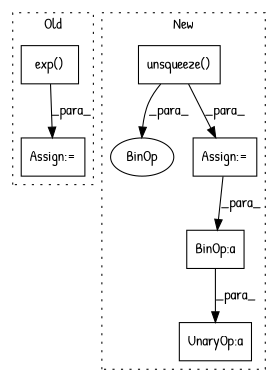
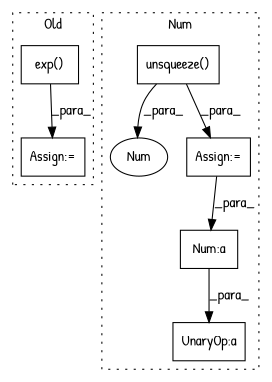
  digraph {
    fontname="Patrick Hand"
    node [a=75 fontname="Patrick Hand" l=3 shape=box]
    edge [fontname="Patrick Hand"]
    n1 [l="10,1" label="exp()" s="3191,3219"]
    n2 [a=68 label="Assign:=" s=3188]
    n3 [l="13,1" label="unsqueeze()" s="3061,3075"]
-   n4 [a=76 l=1 label=BinOp s=3074 shape=ellipse]
-   n5 [a=82 label="BinOp:a" s=3431]
+   n4 [a=76 l=1 label=Num s=3074 shape=ellipse]
+   n5 [a=82 label="Num:a" s=3431]
    n6 [a=61 l=24 label="UnaryOp:a" s=3623]
    n7 [a=68 label="Assign:=" s=3058]
    subgraph cluster_1 {
      label=Old
      style=dotted
      n1
      n2
    }
    subgraph cluster_2 {
-     label=New
+     label=Num
      style=dotted
      n3
      n4
      n5
      n6
      n7
    }
    n1 -> n2 [label=_para_]
    n3 -> n4 [label=_para_]
    n3 -> n7 [label=_para_]
    n5 -> n6 [label=_para_]
    n7 -> n5 [label=_para_]
  }
